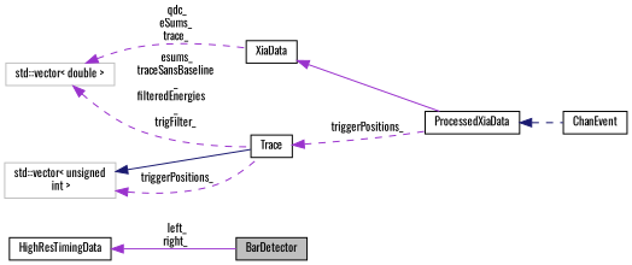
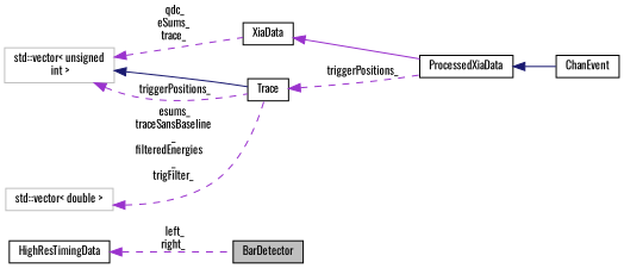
  digraph {
    fontname=Oswald
    rankdir=LR
    node [color=black fillcolor=white fontname=Oswald fontsize=10 shape=record style=filled]
    edge [color=darkorchid3 dir=back fontname=Oswald fontsize=10 labelfontname=Helvetica labelfontsize=10 style=dashed]
    n1 [fillcolor=grey75 fontcolor=black height=0.2 label=BarDetector width=0.4]
    n2 [height=0.2 label=HighResTimingData width=0.4]
    n3 [height=0.2 label=ChanEvent width=0.4]
    n4 [height=0.2 label=ProcessedXiaData width=0.4]
    n5 [height=0.2 label=XiaData width=0.4]
    n6 [color=grey75 height=0.2 label="std::vector\< unsigned\l int \>" width=0.4]
    n7 [height=0.2 label=Trace width=0.4]
    n8 [color=grey75 height=0.2 label="std::vector\< double \>" width=0.4]
-   n2 -> n1 [label=" left_\nright_" style=solid]
-   n4 -> n3 [color=midnightblue]
+   n2 -> n1 [label=" left_\nright_"]
+   n4 -> n3 [color=midnightblue style=solid]
    n5 -> n4 [style=solid]
-   n8 -> n5 [label=" qdc_\neSums_\ntrace_"]
+   n6 -> n5 [label=" qdc_\neSums_\ntrace_"]
    n6 -> n7 [color=midnightblue style=solid]
    n6 -> n7 [label=" triggerPositions_"]
    n7 -> n4 [label=" triggerPositions_"]
    n8 -> n7 [label=" esums_\ntraceSansBaseline\l_\nfilteredEnergies\l_\ntrigFilter_"]
  }
